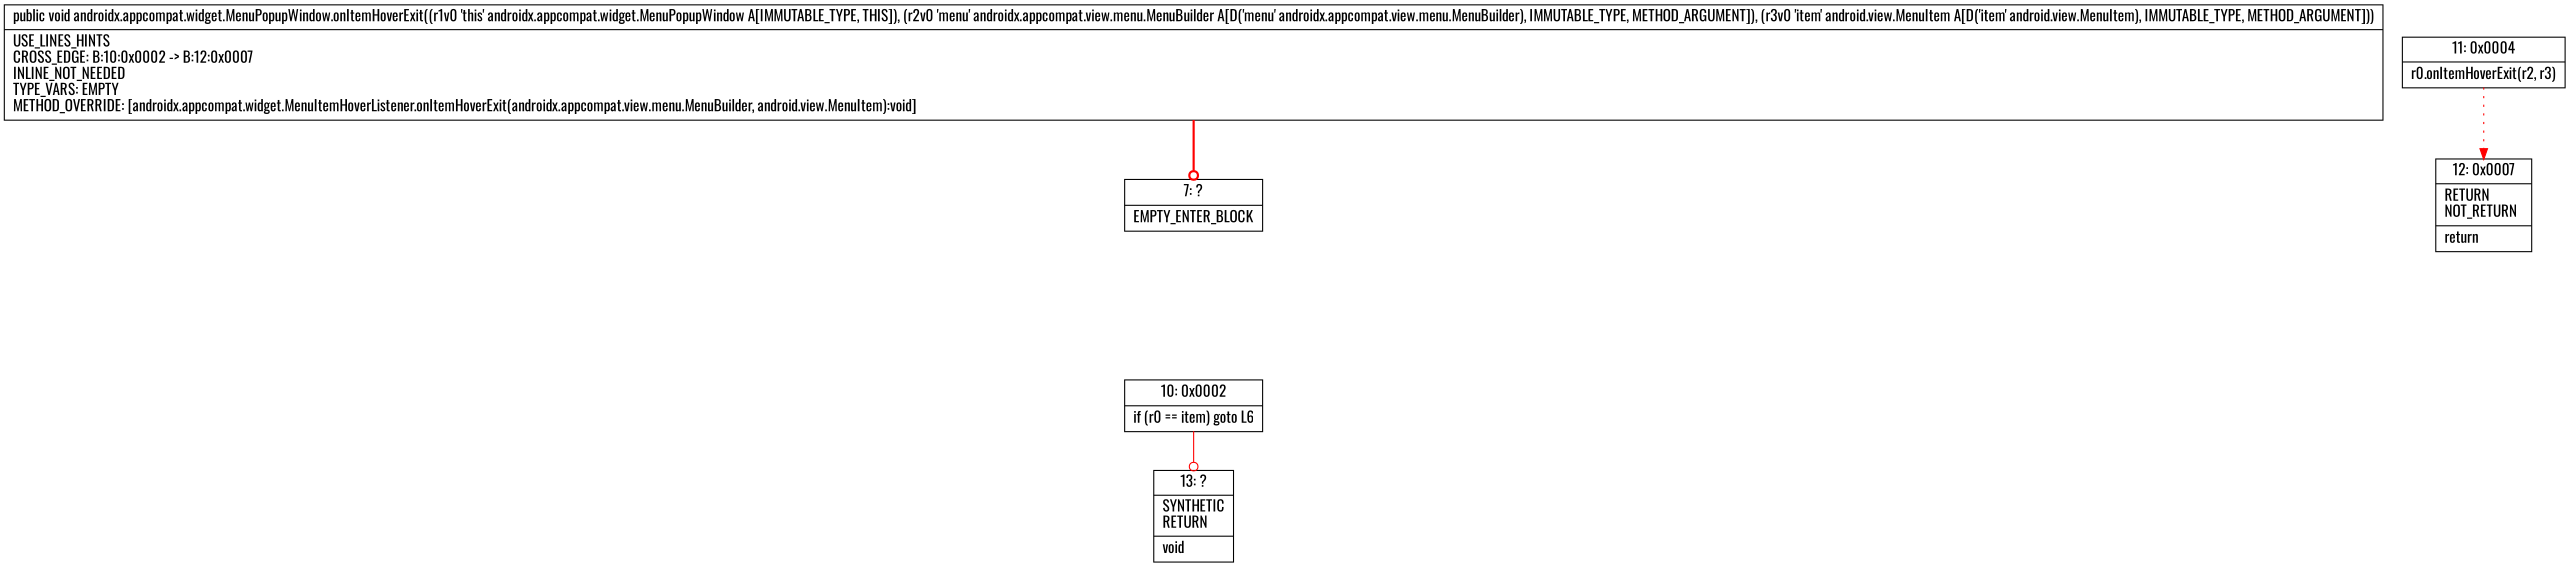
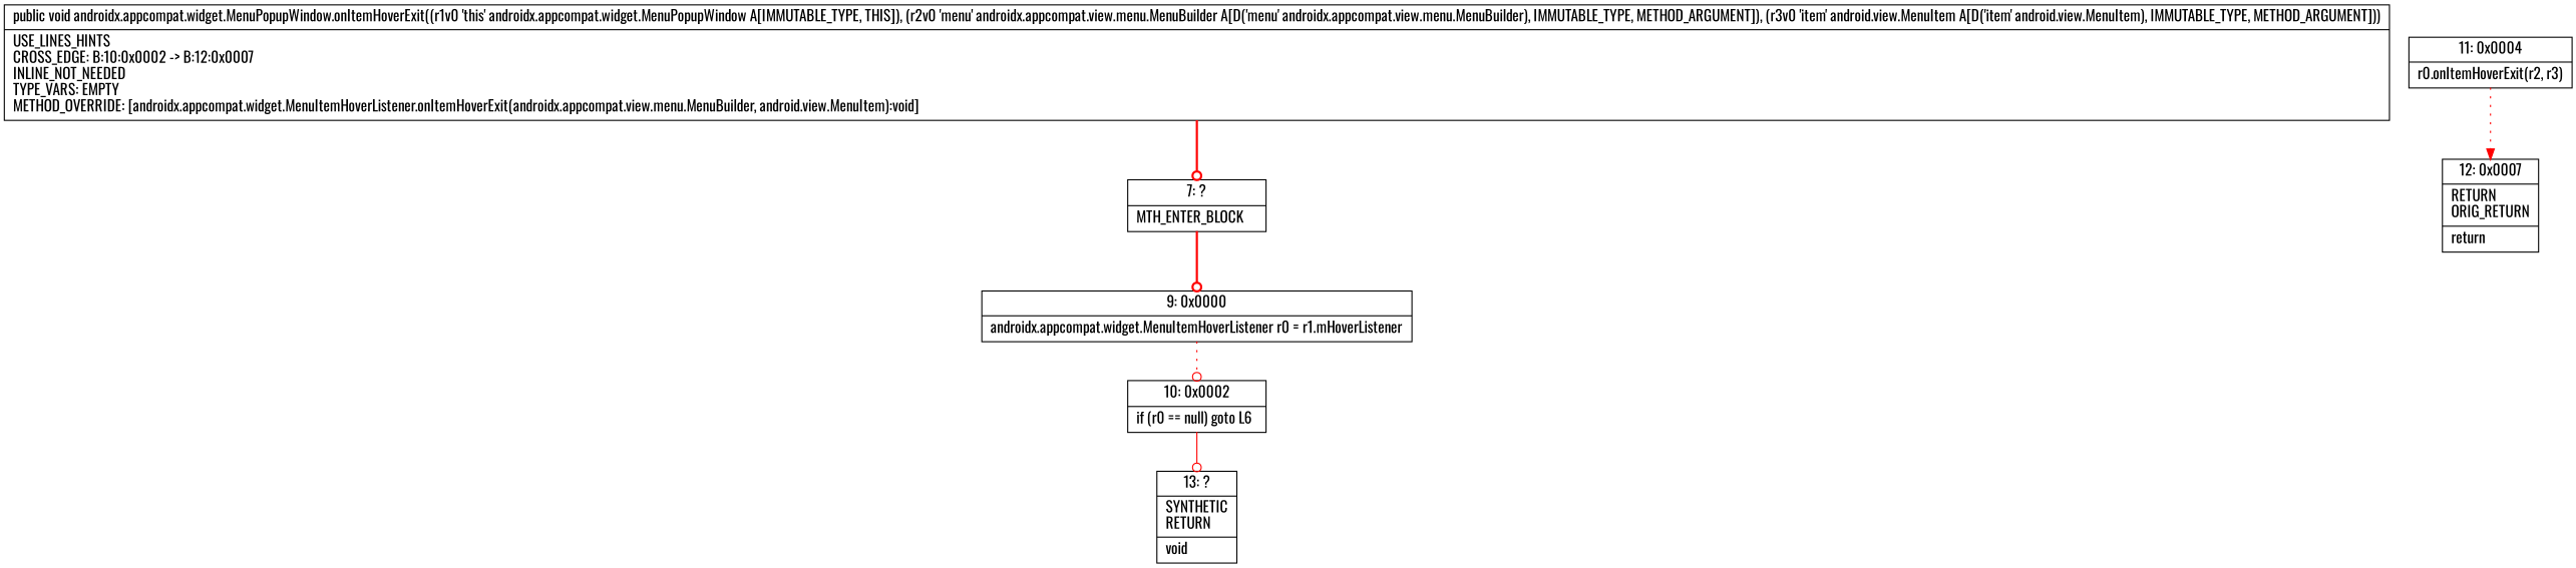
  digraph {
    fontname=Oswald
    node [fontname=Oswald shape=record]
    edge [arrowhead=odot color=red fontname=Oswald style=bold]
-   n1 [label="{7\:\ ?|EMPTY_ENTER_BLOCK\l}"]
-   n3 [label="{10\:\ 0x0002|if (r0 == item) goto L6\l}"]
+   n1 [label="{7\:\ ?|MTH_ENTER_BLOCK\l}"]
+   n2 [label="{9\:\ 0x0000|androidx.appcompat.widget.MenuItemHoverListener r0 = r1.mHoverListener\l}"]
+   n3 [label="{10\:\ 0x0002|if (r0 == null) goto L6\l}"]
    n4 [label="{13\:\ ?|SYNTHETIC\lRETURN\l|void\l}"]
    n5 [label="{11\:\ 0x0004|r0.onItemHoverExit(r2, r3)\l}"]
-   n6 [label="{12\:\ 0x0007|RETURN\lNOT_RETURN\l|return\l}"]
+   n6 [label="{12\:\ 0x0007|RETURN\lORIG_RETURN\l|return\l}"]
    n7 [label="{public void androidx.appcompat.widget.MenuPopupWindow.onItemHoverExit((r1v0 'this' androidx.appcompat.widget.MenuPopupWindow A[IMMUTABLE_TYPE, THIS]), (r2v0 'menu' androidx.appcompat.view.menu.MenuBuilder A[D('menu' androidx.appcompat.view.menu.MenuBuilder), IMMUTABLE_TYPE, METHOD_ARGUMENT]), (r3v0 'item' android.view.MenuItem A[D('item' android.view.MenuItem), IMMUTABLE_TYPE, METHOD_ARGUMENT]))  | USE_LINES_HINTS\lCROSS_EDGE: B:10:0x0002 \-\> B:12:0x0007\lINLINE_NOT_NEEDED\lTYPE_VARS: EMPTY\lMETHOD_OVERRIDE: [androidx.appcompat.widget.MenuItemHoverListener.onItemHoverExit(androidx.appcompat.view.menu.MenuBuilder, android.view.MenuItem):void]\l}"]
+   n1 -> n2
+   n2 -> n3 [style=dotted]
    n3 -> n4 [style=solid]
    n5 -> n6 [arrowhead=normal style=dotted]
    n7 -> n1
  }
